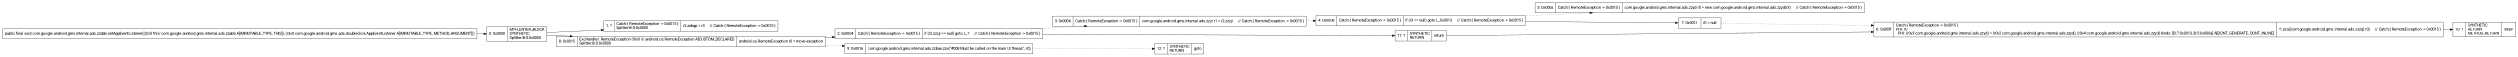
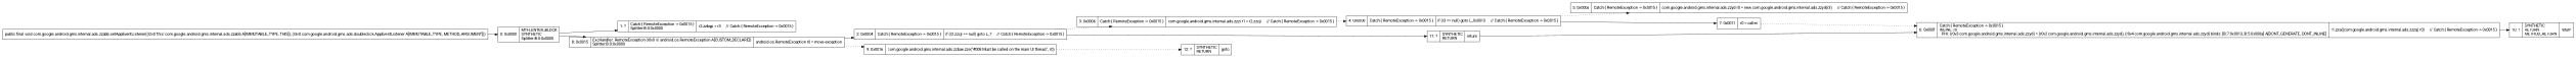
  digraph {
    fontname=Roboto
    rankdir=LR
    node [fontname=Roboto shape=record]
    edge [fontname=Roboto style=solid]
    n1 [label="{0\:\ 0x0000|MTH_ENTER_BLOCK\lSYNTHETIC\lSplitter:B:0:0x0000\l}"]
    n2 [label="{1\:\ ?|Catch:\{ RemoteException \-\> 0x0015 \}\lSplitter:B:0:0x0000\l|r2.zzbqp = r3     \/\/ Catch:\{ RemoteException \-\> 0x0015 \}\l}"]
    n3 [label="{8\:\ 0x0015|ExcHandler: RemoteException (r0v0 'e' android.os.RemoteException A[CUSTOM_DECLARE])\lSplitter:B:0:0x0000\l|android.os.RemoteException r0 = move\-exception\l}"]
    n4 [label="{2\:\ 0x0004|Catch:\{ RemoteException \-\> 0x0015 \}\l|if (r2.zzcji == null) goto L_?     \/\/ Catch:\{ RemoteException \-\> 0x0015 \}\l}"]
    n5 [label="{9\:\ 0x0016|com.google.android.gms.internal.ads.zzbae.zze(\"#008 Must be called on the main UI thread.\", r0)\l}"]
    n6 [label="{3\:\ 0x0006|Catch:\{ RemoteException \-\> 0x0015 \}\l|com.google.android.gms.internal.ads.zzzi r1 = r2.zzcji     \/\/ Catch:\{ RemoteException \-\> 0x0015 \}\l}"]
    n7 [label="{11\:\ ?|SYNTHETIC\lRETURN\l|return\l}"]
    n8 [label="{4\:\ 0x0008|Catch:\{ RemoteException \-\> 0x0015 \}\l|if (r3 == null) goto L_0x0013     \/\/ Catch:\{ RemoteException \-\> 0x0015 \}\l}"]
-   n9 [label="{6\:\ 0x000f|Catch:\{ RemoteException \-\> 0x0015 \}\lPHI: r0 \l  PHI: (r0v3 com.google.android.gms.internal.ads.zzyd) = (r0v2 com.google.android.gms.internal.ads.zzyd), (r0v4 com.google.android.gms.internal.ads.zzyd) binds: [B:7:0x0013, B:5:0x000a] A[DONT_GENERATE, DONT_INLINE]\l|r1.zza((com.google.android.gms.internal.ads.zzzq) r0)     \/\/ Catch:\{ RemoteException \-\> 0x0015 \}\l}"]
+   n9 [label="{6\:\ 0x000f|Catch:\{ RemoteException \-\> 0x0015 \}\lINLINE: r0 \l  PHI: (r0v3 com.google.android.gms.internal.ads.zzyd) = (r0v2 com.google.android.gms.internal.ads.zzyd), (r0v4 com.google.android.gms.internal.ads.zzyd) binds: [B:7:0x0013, B:5:0x000a] A[DONT_GENERATE, DONT_INLINE]\l|r1.zza((com.google.android.gms.internal.ads.zzzq) r0)     \/\/ Catch:\{ RemoteException \-\> 0x0015 \}\l}"]
    n10 [label="{5\:\ 0x000a|Catch:\{ RemoteException \-\> 0x0015 \}\l|com.google.android.gms.internal.ads.zzyd r0 = new com.google.android.gms.internal.ads.zzyd(r3)     \/\/ Catch:\{ RemoteException \-\> 0x0015 \}\l}"]
-   n11 [label="{7\:\ 0x0013|r0 = null\l}"]
+   n11 [label="{7\:\ 0x0013|r0 = called\l}"]
    n12 [label="{10\:\ ?|SYNTHETIC\lRETURN\lMETHOD_RETURN\l|return\l}"]
    n13 [label="{12\:\ ?|SYNTHETIC\lRETURN\l|goto\l}"]
    n14 [label="{public final void com.google.android.gms.internal.ads.zzabb.setAppEventListener((r2v0 'this' com.google.android.gms.internal.ads.zzabb A[IMMUTABLE_TYPE, THIS]), (r3v0 com.google.android.gms.ads.doubleclick.AppEventListener A[IMMUTABLE_TYPE, METHOD_ARGUMENT])) }"]
    n1 -> n2
    n1 -> n3
    n3 -> n4
    n3 -> n5 [style=dotted]
    n4 -> n6 [style=dotted]
    n4 -> n7
    n5 -> n13 [style=dotted]
    n6 -> n8 [style=dotted]
    n7 -> n9
    n8 -> n10 [style=dotted]
    n8 -> n11
    n9 -> n12
    n11 -> n9 [style=dotted]
    n14 -> n1
  }
